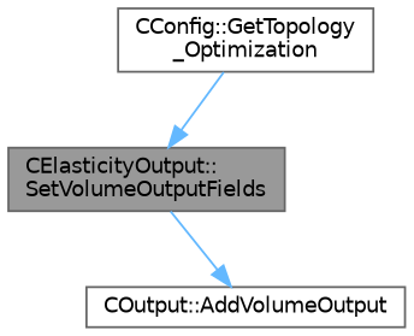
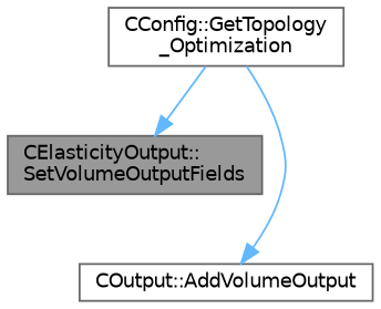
  digraph {
    rankdir=TB
    node [color=grey40 fillcolor=white fontname=Helvetica fontsize=10 shape=box style=filled]
    edge [color=steelblue1 fontname=Helvetica fontsize=10 labelfontname=Helvetica labelfontsize=10 style=solid]
    n1 [color=gray40 fillcolor=grey60 fontcolor=black height=0.2 label="CElasticityOutput::\lSetVolumeOutputFields" width=0.4]
    n2 [height=0.2 label="COutput::AddVolumeOutput" width=0.4]
    n3 [height=0.2 label="CConfig::GetTopology\l_Optimization" width=0.4]
-   n1 -> n2
+   n3 -> n2
    n3 -> n1
  }
